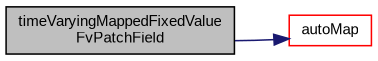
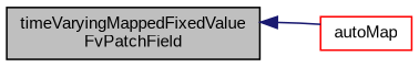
  digraph {
    rankdir=LR
    fontname="Liberation Sans"
    node [fontname="Liberation Sans" fontsize=10 shape=record]
    n1 [color=black fillcolor=grey75 fontcolor=black height=0.2 label="timeVaryingMappedFixedValue\lFvPatchField" style=filled width=0.4]
    n2 [color=red height=0.2 label=autoMap width=0.4]
-   n1 -> n2 [color=midnightblue fontname="Liberation Sans" fontsize=10 labelfontname=FreeSans labelfontsize=10 style=solid]
+   n2 -> n1 [color=midnightblue fontname="Liberation Sans" fontsize=10 labelfontname=FreeSans labelfontsize=10 style=solid]
  }
